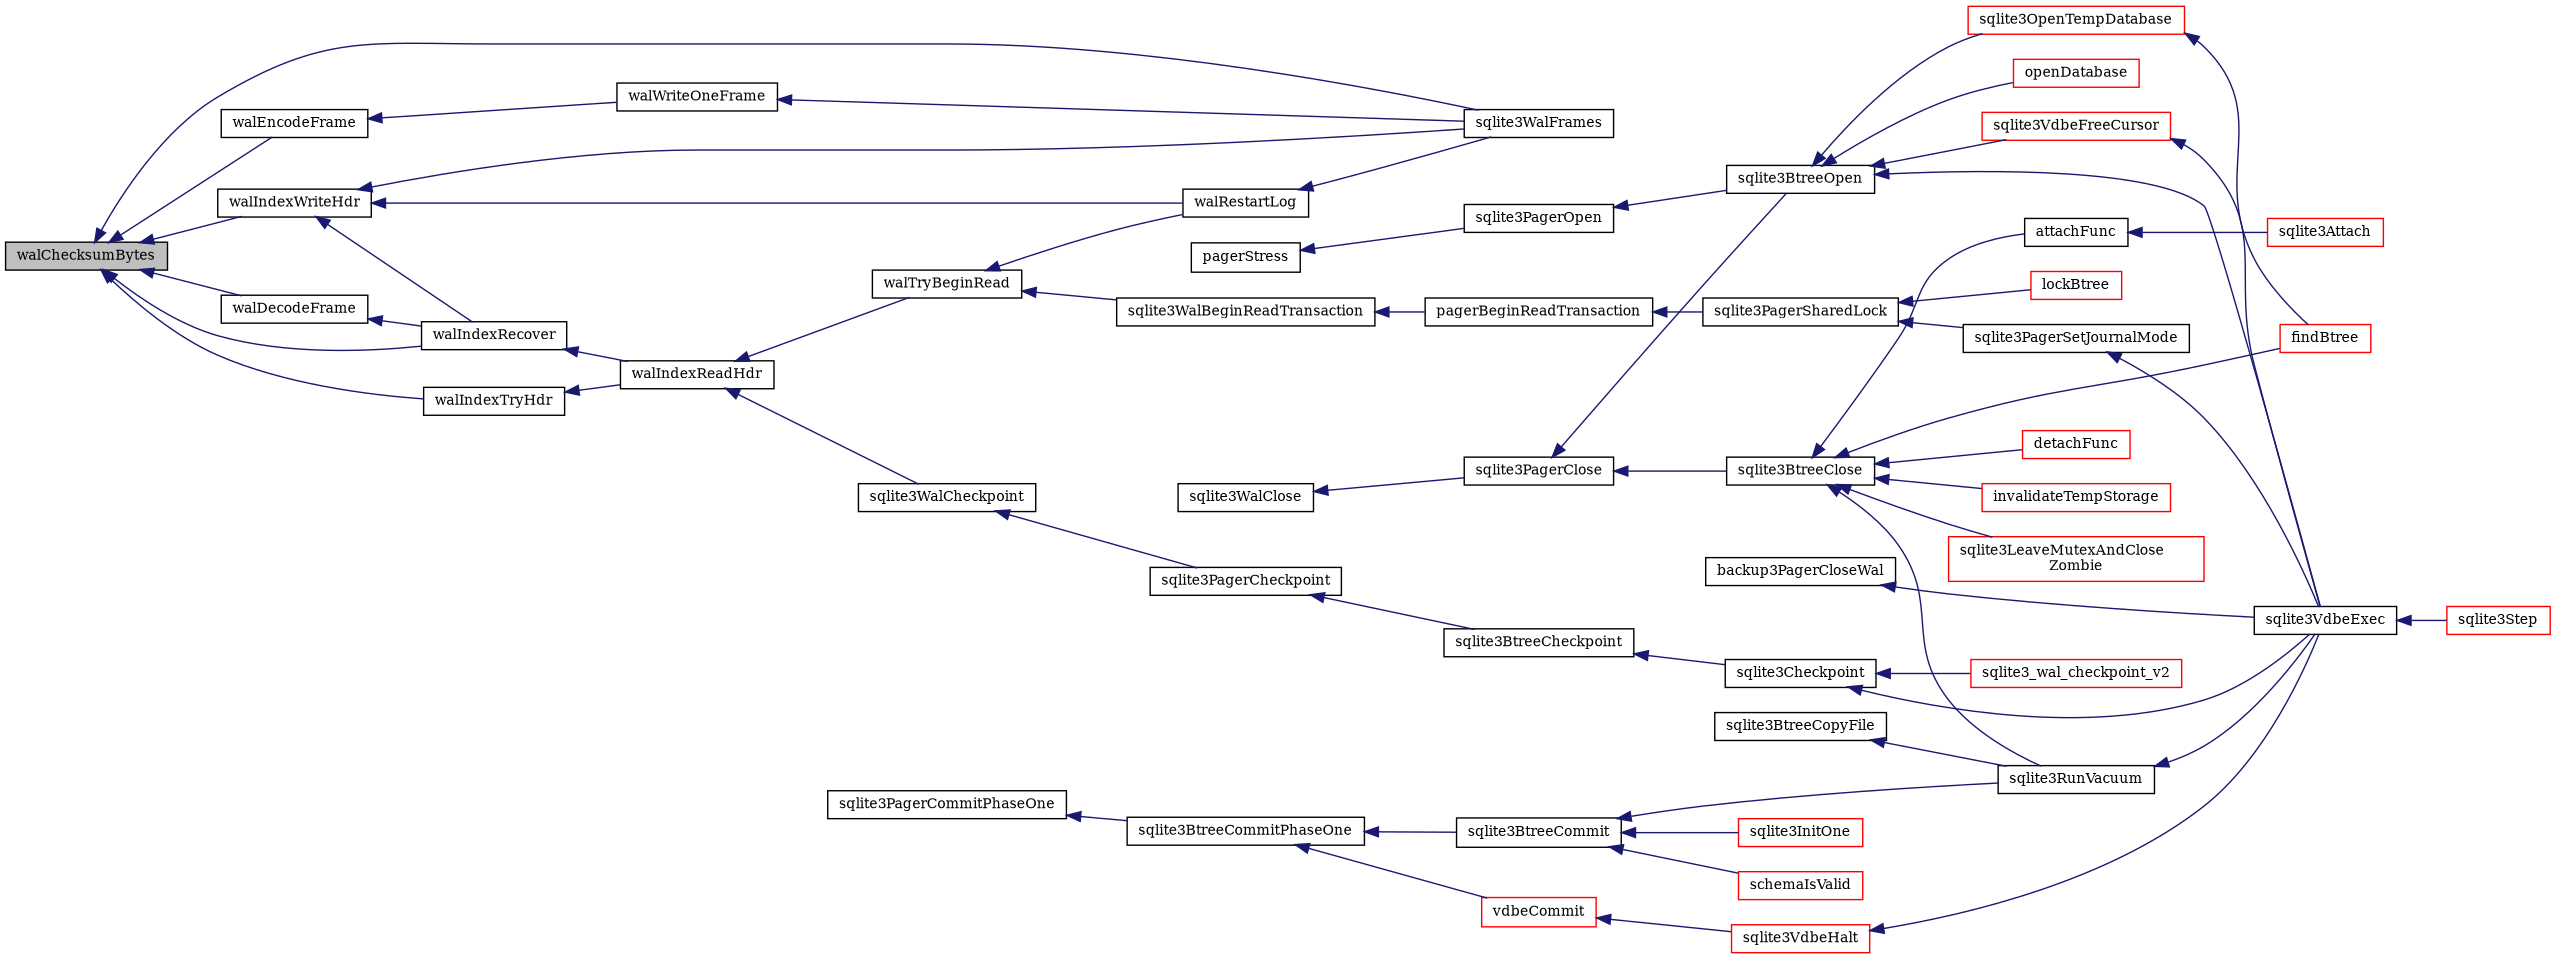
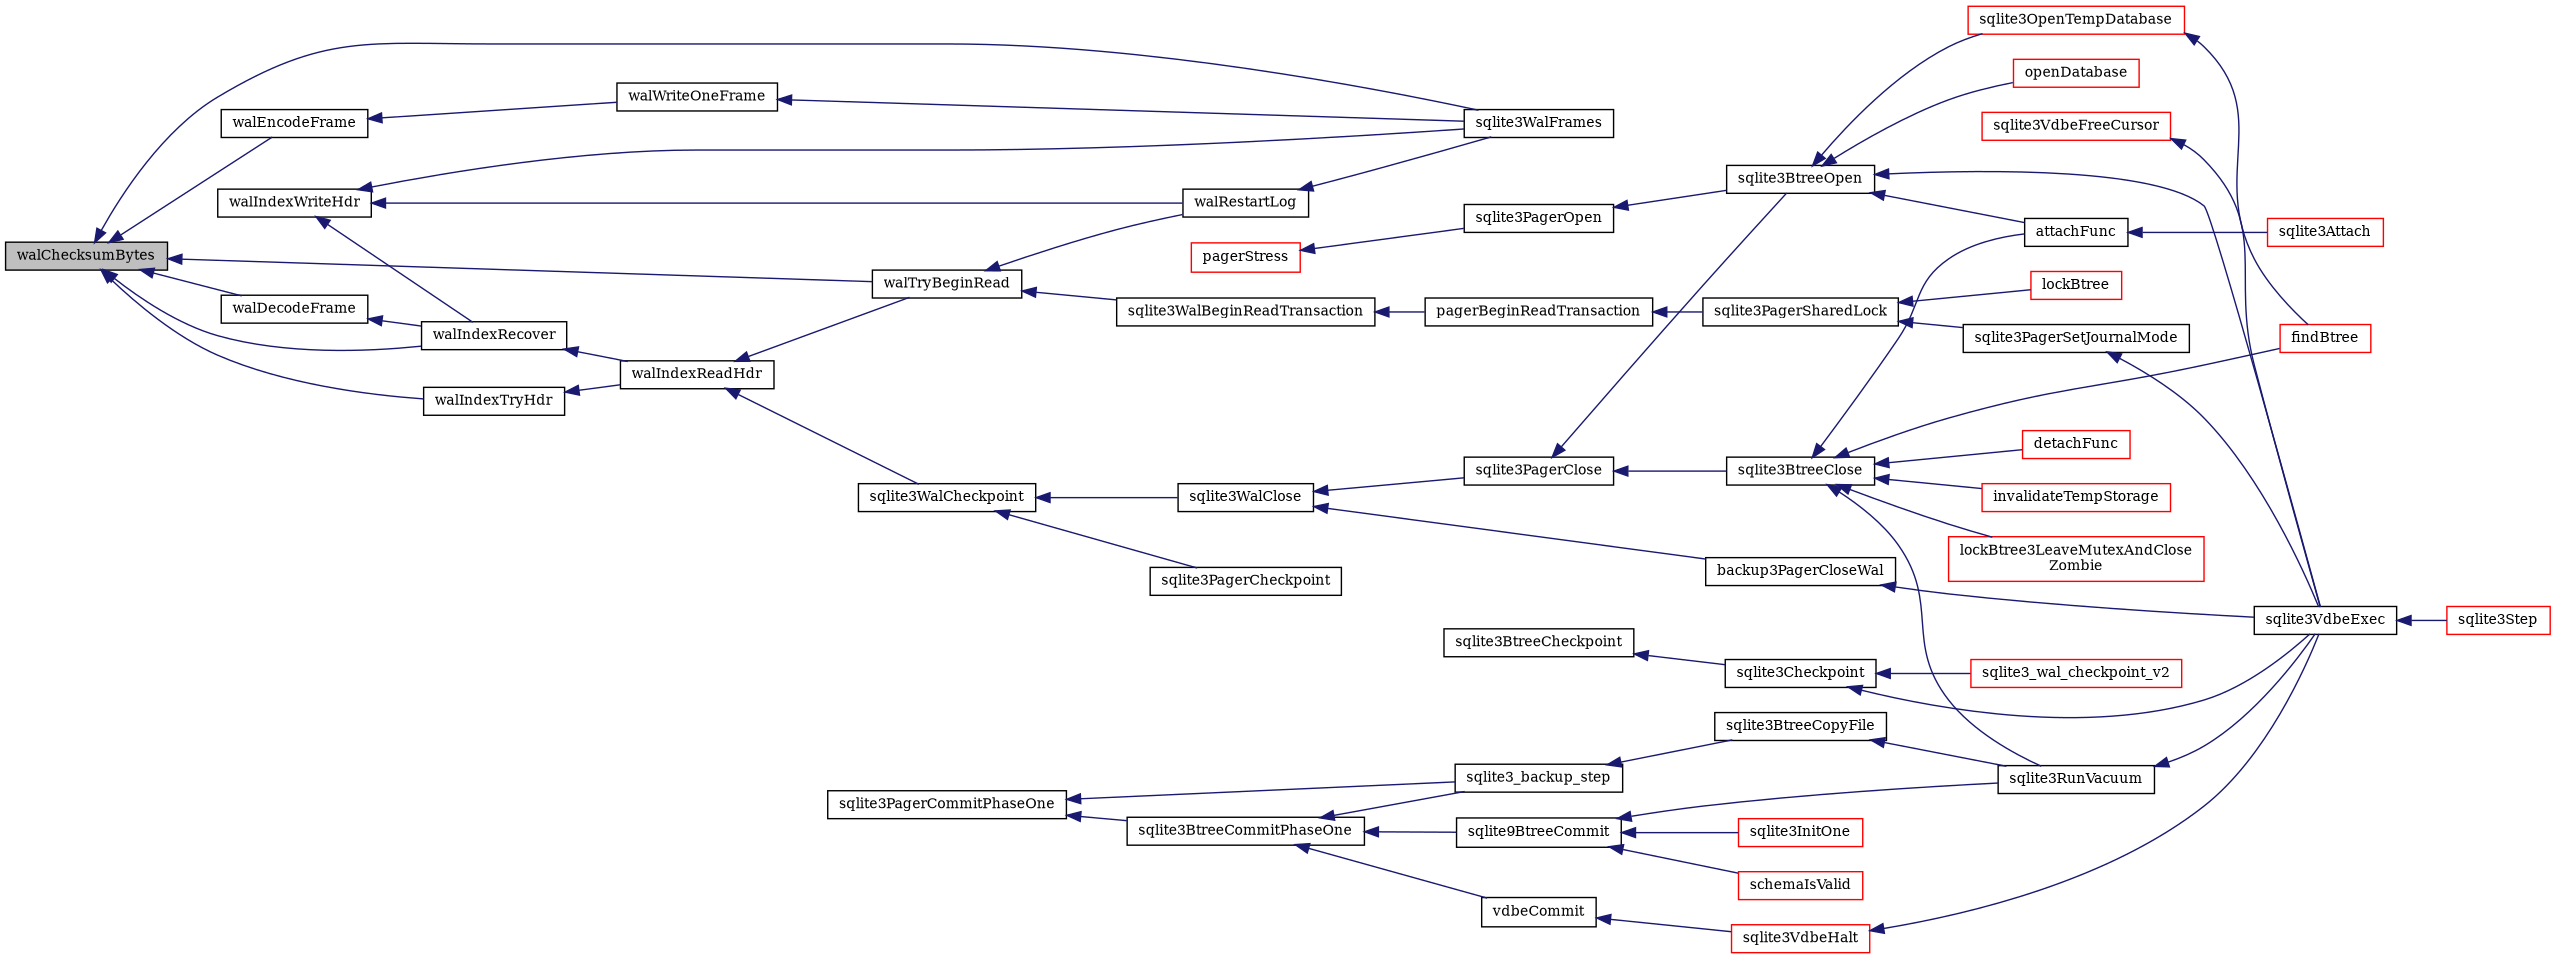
  digraph {
    fontname="DejaVu Serif"
    rankdir=LR
    node [color=black fillcolor=white fontname="DejaVu Serif" fontsize=10 shape=record style=filled]
    edge [color=midnightblue dir=back fontname="DejaVu Serif" fontsize=10 labelfontname=FreeSans labelfontsize=10 style=solid]
    n1 [fillcolor=grey75 fontcolor=black height=0.2 label=walChecksumBytes width=0.4]
    n2 [height=0.2 label=walIndexWriteHdr width=0.4]
    n3 [height=0.2 label=walIndexRecover width=0.4]
    n4 [height=0.2 label=sqlite3WalFrames width=0.4]
    n5 [height=0.2 label=walEncodeFrame width=0.4]
    n6 [height=0.2 label=walDecodeFrame width=0.4]
    n7 [height=0.2 label=walIndexTryHdr width=0.4]
    n8 [height=0.2 label=walRestartLog width=0.4]
    n9 [height=0.2 label=walIndexReadHdr width=0.4]
    n10 [height=0.2 label=walWriteOneFrame width=0.4]
    n11 [height=0.2 label=walTryBeginRead width=0.4]
    n12 [height=0.2 label=sqlite3WalCheckpoint width=0.4]
    n13 [height=0.2 label=sqlite3WalBeginReadTransaction width=0.4]
    n14 [height=0.2 label=sqlite3PagerCheckpoint width=0.4]
    n15 [height=0.2 label=sqlite3WalClose width=0.4]
    n16 [height=0.2 label=pagerBeginReadTransaction width=0.4]
    n17 [height=0.2 label=sqlite3PagerSharedLock width=0.4]
    n18 [height=0.2 label=sqlite3PagerSetJournalMode width=0.4]
    n19 [color=red height=0.2 label=lockBtree width=0.4]
    n20 [height=0.2 label=sqlite3VdbeExec width=0.4]
    n21 [color=red height=0.2 label=sqlite3Step width=0.4]
-   n22 [height=0.2 label=pagerStress width=0.4]
+   n22 [color=red height=0.2 label=pagerStress width=0.4]
    n23 [height=0.2 label=sqlite3PagerOpen width=0.4]
    n24 [height=0.2 label=sqlite3PagerCommitPhaseOne width=0.4]
    n25 [height=0.2 label=sqlite3BtreeCommitPhaseOne width=0.4]
+   n26 [height=0.2 label=sqlite3_backup_step width=0.4]
    n27 [height=0.2 label=sqlite3BtreeOpen width=0.4]
    n28 [height=0.2 label=attachFunc width=0.4]
    n29 [color=red height=0.2 label=sqlite3OpenTempDatabase width=0.4]
    n30 [color=red height=0.2 label=openDatabase width=0.4]
    n31 [color=red height=0.2 label=sqlite3Attach width=0.4]
    n32 [color=red height=0.2 label=findBtree width=0.4]
-   n33 [height=0.2 label=sqlite3BtreeCommit width=0.4]
-   n34 [color=red height=0.2 label=vdbeCommit width=0.4]
+   n33 [height=0.2 label=sqlite9BtreeCommit width=0.4]
+   n34 [height=0.2 label=vdbeCommit width=0.4]
    n35 [height=0.2 label=sqlite3BtreeCopyFile width=0.4]
    n36 [color=red height=0.2 label=sqlite3InitOne width=0.4]
    n37 [color=red height=0.2 label=schemaIsValid width=0.4]
    n38 [height=0.2 label=sqlite3RunVacuum width=0.4]
    n39 [color=red height=0.2 label=sqlite3VdbeHalt width=0.4]
    n40 [height=0.2 label=sqlite3BtreeCheckpoint width=0.4]
    n41 [height=0.2 label=sqlite3PagerClose width=0.4]
    n42 [height=0.2 label=backup3PagerCloseWal width=0.4]
    n43 [height=0.2 label=sqlite3Checkpoint width=0.4]
    n44 [color=red height=0.2 label=sqlite3_wal_checkpoint_v2 width=0.4]
    n45 [height=0.2 label=sqlite3BtreeClose width=0.4]
    n46 [color=red height=0.2 label=detachFunc width=0.4]
    n47 [color=red height=0.2 label=invalidateTempStorage width=0.4]
-   n48 [color=red height=0.2 label="sqlite3LeaveMutexAndClose\lZombie" width=0.4]
+   n48 [color=red height=0.2 label="lockBtree3LeaveMutexAndClose\lZombie" width=0.4]
    n49 [color=red height=0.2 label=sqlite3VdbeFreeCursor width=0.4]
-   n1 -> n2
+   n1 -> n11
    n1 -> n3
    n1 -> n4
    n1 -> n5
    n1 -> n6
    n1 -> n7
    n2 -> n3
    n2 -> n4
    n2 -> n8
    n3 -> n9
    n5 -> n10
    n6 -> n3
    n7 -> n9
    n8 -> n4
    n9 -> n11
    n9 -> n12
    n10 -> n4
    n11 -> n8
    n11 -> n13
    n12 -> n14
+   n12 -> n15
    n13 -> n16
-   n14 -> n40
    n15 -> n41
+   n15 -> n42
    n16 -> n17
    n17 -> n18
    n17 -> n19
    n18 -> n20
    n20 -> n21
    n22 -> n23
    n23 -> n27
    n24 -> n25
+   n24 -> n26
+   n25 -> n26
    n25 -> n33
    n25 -> n34
+   n26 -> n35
    n27 -> n20
-   n27 -> n49
+   n27 -> n28
    n27 -> n29
    n27 -> n30
    n28 -> n31
    n29 -> n32
    n33 -> n36
    n33 -> n37
    n33 -> n38
    n34 -> n39
    n35 -> n38
    n38 -> n20
    n39 -> n20
    n40 -> n43
    n41 -> n27
    n41 -> n45
    n42 -> n20
    n43 -> n20
    n43 -> n44
    n45 -> n28
    n45 -> n32
    n45 -> n38
    n45 -> n46
    n45 -> n47
    n45 -> n48
    n49 -> n20
  }
